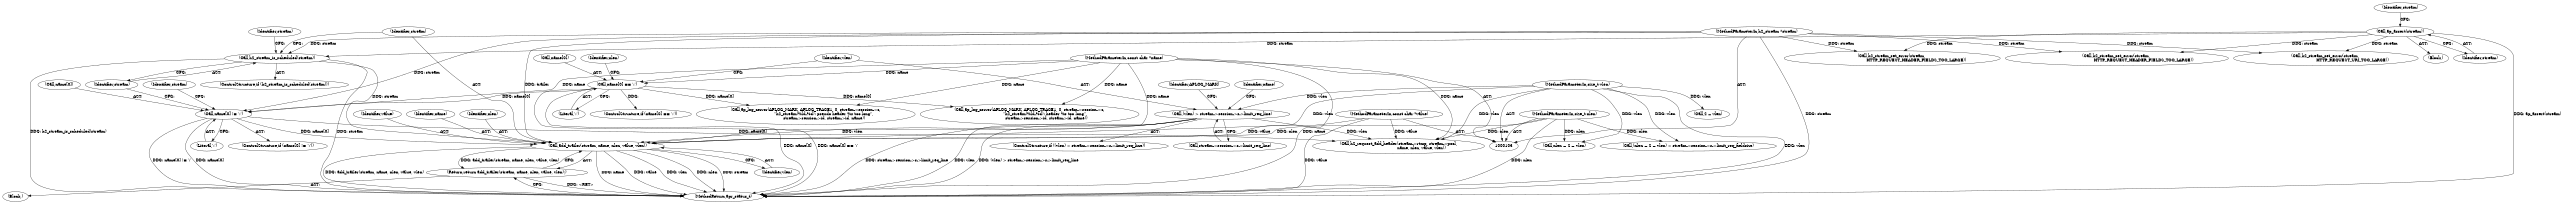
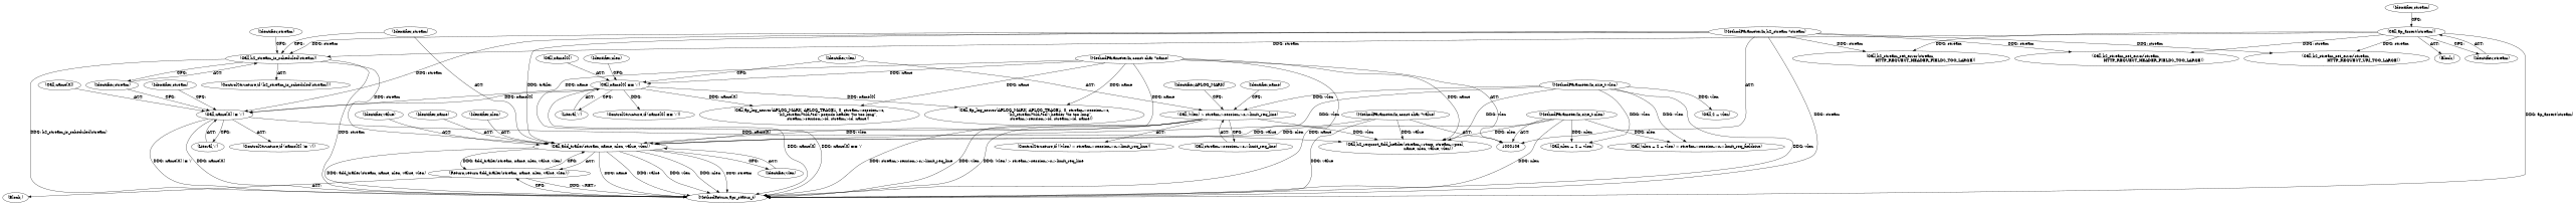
  digraph {
    n1 [label="(Call,add_trailer(stream, name, nlen, value, vlen))"]
    n2 [label="(Return,return add_trailer(stream, name, nlen, value, vlen);)"]
    n3 [label="(MethodReturn,apr_status_t)"]
    n4 [label="(Identifier,vlen)"]
    n5 [label="(Block,)"]
    n6 [label="(Call,h2_stream_is_scheduled(stream))"]
    n7 [label="(ControlStructure,if (h2_stream_is_scheduled(stream)))"]
    n8 [label="(Identifier,stream)"]
    n9 [label="(Call,name[0] != ':')"]
    n10 [label="(Call,ap_assert(stream))"]
    n11 [label="(Call,h2_stream_set_error(stream, \n                                           HTTP_REQUEST_URI_TOO_LARGE))"]
    n12 [label="(Block,)"]
    n13 [label="(Call,h2_stream_set_error(stream, \n                                           HTTP_REQUEST_HEADER_FIELDS_TOO_LARGE))"]
    n14 [label="(Identifier,stream)"]
    n15 [label="(Call,h2_stream_set_error(stream, \n                                       HTTP_REQUEST_HEADER_FIELDS_TOO_LARGE))"]
    n16 [label="(MethodParameterIn,h2_stream *stream)"]
    1000103
    n18 [label="(Call,h2_request_add_header(stream->rtmp, stream->pool,\n                                     name, nlen, value, vlen))"]
    n19 [label="(Literal,':')"]
    n20 [label="(ControlStructure,if (name[0] != ':'))"]
    n21 [label="(Call,name[0] == ':')"]
    n22 [label="(ControlStructure,if (name[0] == ':'))"]
    n23 [label="(Literal,':')"]
    n24 [label="(Call,ap_log_cerror(APLOG_MARK, APLOG_TRACE1, 0, stream->session->c,\n                          \"h2_stream(%ld-%d): header %s too long\", \n                           stream->session->id, stream->id, name))"]
    n25 [label="(Call,ap_log_cerror(APLOG_MARK, APLOG_TRACE1, 0, stream->session->c,\n                              \"h2_stream(%ld-%d): pseudo header %s too long\", \n                              stream->session->id, stream->id, name))"]
    n26 [label="(MethodParameterIn,const char *name)"]
    n27 [label="(MethodParameterIn,size_t nlen)"]
    n28 [label="(Call,nlen + 2 + vlen)"]
    n29 [label="(Call,(nlen + 2 + vlen) > stream->session->s->limit_req_fieldsize)"]
    n30 [label="(MethodParameterIn,const char *value)"]
    n31 [label="(Call,(vlen) > stream->session->s->limit_req_line)"]
    n32 [label="(ControlStructure,if ((vlen) > stream->session->s->limit_req_line))"]
    n33 [label="(Call,stream->session->s->limit_req_line)"]
    n34 [label="(MethodParameterIn,size_t vlen)"]
    n35 [label="(Call,2 + vlen)"]
    n36 [label="(Identifier,name)"]
    n37 [label="(Call,name[0])"]
    n38 [label="(Identifier,name)"]
    n39 [label="(Identifier,nlen)"]
    n40 [label="(Identifier,vlen)"]
    n41 [label="(Identifier,stream)"]
    n42 [label="(Identifier,nlen)"]
    n43 [label="(Identifier,stream)"]
    n44 [label="(Identifier,value)"]
    n45 [label="(Identifier,stream)"]
    n46 [label="(Identifier,APLOG_MARK)"]
    n47 [label="(Identifier,stream)"]
    n48 [label="(Call,name[0])"]
    n1 -> n2 [label="AST: "]
    n1 -> n2 [label="DDG: add_trailer(stream, name, nlen, value, vlen)"]
    n1 -> n3 [label="DDG: name"]
    n1 -> n3 [label="DDG: value"]
    n1 -> n3 [label="DDG: vlen"]
    n1 -> n3 [label="DDG: nlen"]
    n1 -> n3 [label="DDG: stream"]
    n1 -> n3 [label="DDG: add_trailer(stream, name, nlen, value, vlen)"]
    n1 -> n4 [label="CFG: "]
    n2 -> n1 [label="CFG: "]
    n2 -> n3 [label="DDG: <RET>"]
    n2 -> n5 [label="AST: "]
    n3 -> n2 [label="CFG: "]
    n4 -> n1 [label="AST: "]
    n6 -> n1 [label="DDG: stream"]
    n6 -> n3 [label="DDG: h2_stream_is_scheduled(stream)"]
    n6 -> n3 [label="DDG: stream"]
    n6 -> n7 [label="AST: "]
    n6 -> n8 [label="CFG: "]
    n8 -> n6 [label="AST: "]
    n8 -> n9 [label="CFG: "]
-   n9 -> n1 [label="DDG: name[0]"]
    n9 -> n3 [label="DDG: name[0]"]
    n9 -> n3 [label="DDG: name[0] != ':'"]
    n9 -> n18 [label="DDG: name[0]"]
    n9 -> n19 [label="CFG: "]
    n9 -> n20 [label="AST: "]
    n10 -> n3 [label="DDG: ap_assert(stream)"]
    n10 -> n6 [label="DDG: stream"]
    n10 -> n11 [label="DDG: stream"]
    n10 -> n12 [label="AST: "]
    n10 -> n13 [label="DDG: stream"]
    n10 -> n14 [label="CFG: "]
    n10 -> n15 [label="DDG: stream"]
    n14 -> n10 [label="AST: "]
    n16 -> n1 [label="DDG: trailer"]
    n16 -> n3 [label="DDG: stream"]
    n16 -> n6 [label="DDG: stream"]
    n16 -> n9 [label="DDG: stream"]
    n16 -> n11 [label="DDG: stream"]
    n16 -> n13 [label="DDG: stream"]
    n16 -> n15 [label="DDG: stream"]
    n16 -> 1000103 [label="AST: "]
    n19 -> n9 [label="AST: "]
    n21 -> n3 [label="DDG: name[0]"]
    n21 -> n3 [label="DDG: name[0] == ':'"]
    n21 -> n9 [label="DDG: name[0]"]
    n21 -> n22 [label="DDG: "]
    n21 -> n23 [label="CFG: "]
    n21 -> n24 [label="DDG: name[0]"]
    n21 -> n25 [label="DDG: name[0]"]
    n23 -> n21 [label="AST: "]
    n26 -> n1 [label="DDG: name"]
    n26 -> n3 [label="DDG: name"]
    n26 -> n9 [label="DDG: name"]
    n26 -> 1000103 [label="AST: "]
    n26 -> n18 [label="DDG: name"]
    n26 -> n21 [label="DDG: name"]
    n26 -> n24 [label="DDG: name"]
    n26 -> n25 [label="DDG: name"]
    n27 -> n1 [label="DDG: nlen"]
    n27 -> n3 [label="DDG: nlen"]
    n27 -> 1000103 [label="AST: "]
    n27 -> n18 [label="DDG: nlen"]
    n27 -> n28 [label="DDG: nlen"]
    n27 -> n29 [label="DDG: nlen"]
    n30 -> n1 [label="DDG: value"]
    n30 -> n3 [label="DDG: value"]
    n30 -> 1000103 [label="AST: "]
    n30 -> n18 [label="DDG: value"]
    n31 -> n1 [label="DDG: vlen"]
    n31 -> n3 [label="DDG: vlen"]
    n31 -> n3 [label="DDG: (vlen) > stream->session->s->limit_req_line"]
    n31 -> n3 [label="DDG: stream->session->s->limit_req_line"]
    n31 -> n18 [label="DDG: vlen"]
    n31 -> n32 [label="AST: "]
    n31 -> n33 [label="CFG: "]
    n33 -> n31 [label="AST: "]
    n34 -> n1 [label="DDG: vlen"]
    n34 -> n3 [label="DDG: vlen"]
-   n34 -> 1000103 [label="AST: "]
    n34 -> n18 [label="DDG: vlen"]
    n34 -> n28 [label="DDG: vlen"]
    n34 -> n29 [label="DDG: vlen"]
    n34 -> n31 [label="DDG: vlen"]
    n34 -> n35 [label="DDG: vlen"]
    n36 -> n1 [label="AST: "]
    n37 -> n9 [label="AST: "]
    n38 -> n31 [label="CFG: "]
    n39 -> n21 [label="CFG: "]
    n40 -> n21 [label="CFG: "]
    n40 -> n31 [label="AST: "]
    n41 -> n9 [label="CFG: "]
    n42 -> n1 [label="AST: "]
    n43 -> n6 [label="CFG: "]
    n44 -> n1 [label="AST: "]
    n45 -> n10 [label="CFG: "]
    n46 -> n31 [label="CFG: "]
    n47 -> n1 [label="AST: "]
    n47 -> n6 [label="CFG: "]
    n48 -> n21 [label="AST: "]
  }
